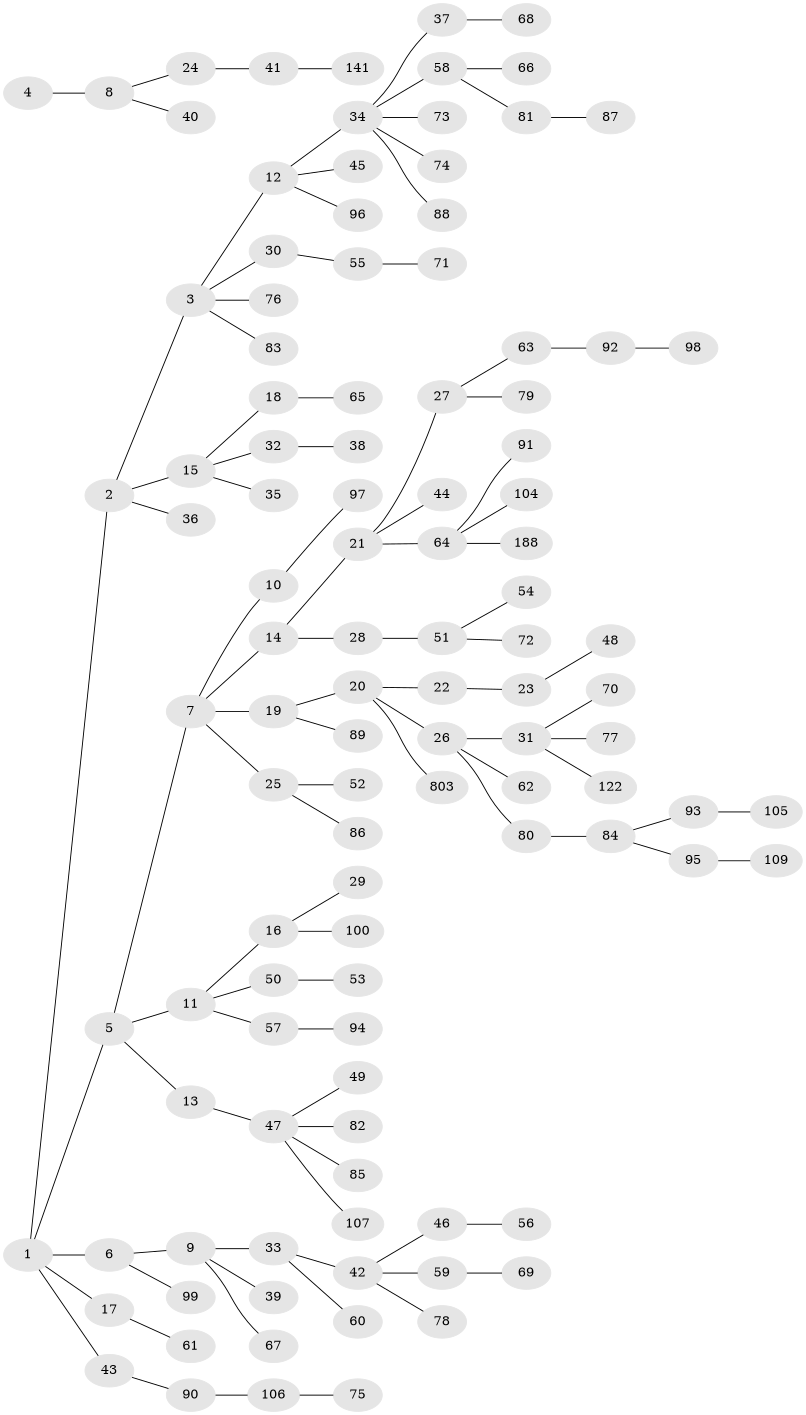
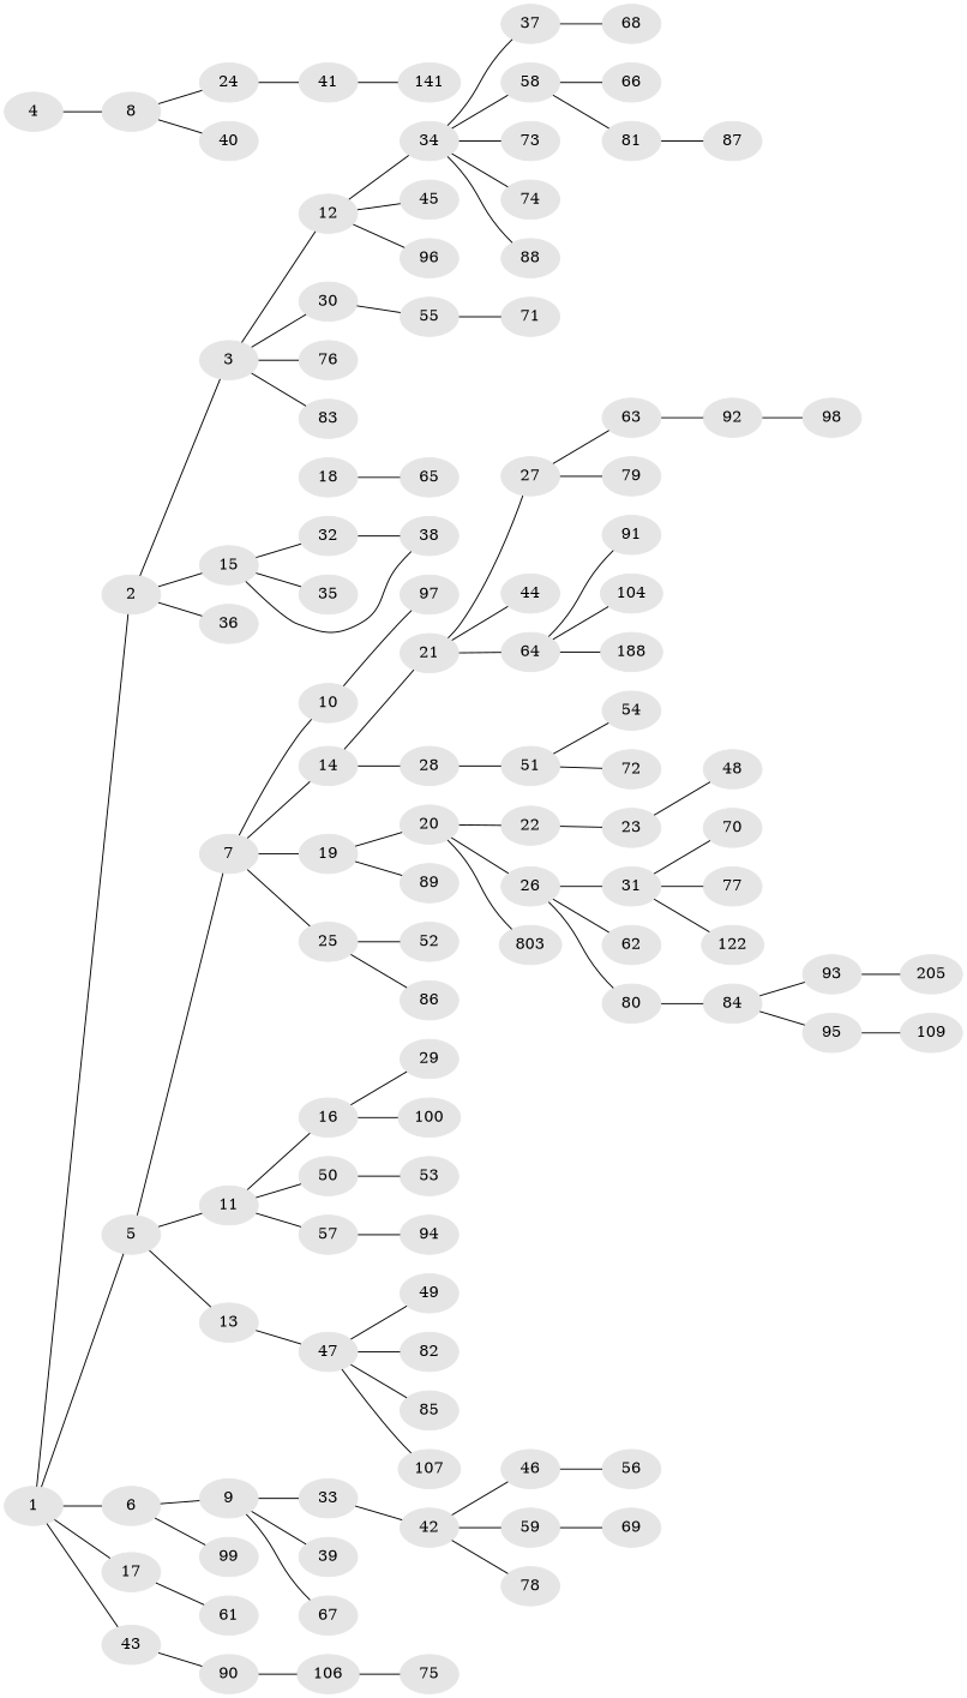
  graph {
    rankdir=LR
    node [color=gray90 style=filled]
    1
    2
    5
    6
    17
    43
    3
    15
    36
    7
    11
    13
    9
    99
    61
    90
    12
    30
    76
    83
    4
    8
    18
    32
    35
    34
    45
    96
    55
    24
    40
    10
    14
    19
    25
    16
    50
    57
    47
    33
    39
    67
    97
    21
    28
    20
    89
    52
    86
    41
    42
-   60
    29
    100
    53
    94
    37
    58
    73
    74
    88
    49
    82
    85
    107
    27
    44
    64
    51
    65
    38
    22
    26
    n74 [label=803]
    23
    31
    62
    80
    63
    79
    91
    104
    n83 [label=188]
    48
    n85 [label=141]
    70
    77
    n88 [label=122]
    84
    92
    54
    72
    71
    46
    59
    78
    68
    66
    81
    56
    69
    106
    87
    98
    93
    95
-   105
+   105 [label=205]
    109
    75
    1 -- 2
    1 -- 5
    1 -- 6
    1 -- 17
    1 -- 43
    2 -- 3
    2 -- 15
    2 -- 36
    5 -- 7
    5 -- 11
    5 -- 13
    6 -- 9
    6 -- 99
    17 -- 61
    43 -- 90
    3 -- 12
    3 -- 30
    3 -- 76
    3 -- 83
-   15 -- 18
+   15 -- 38
    15 -- 32
    15 -- 35
    7 -- 10
    7 -- 14
    7 -- 19
    7 -- 25
    11 -- 16
    11 -- 50
    11 -- 57
    13 -- 47
    9 -- 33
    9 -- 39
    9 -- 67
    90 -- 106
    12 -- 34
    12 -- 45
    12 -- 96
    30 -- 55
    4 -- 8
    8 -- 24
    8 -- 40
    18 -- 65
    32 -- 38
    34 -- 37
    34 -- 58
    34 -- 73
    34 -- 74
    34 -- 88
    55 -- 71
    24 -- 41
    10 -- 97
    14 -- 21
    14 -- 28
    19 -- 20
    19 -- 89
    25 -- 52
    25 -- 86
    16 -- 29
    16 -- 100
    50 -- 53
    57 -- 94
    47 -- 49
    47 -- 82
    47 -- 85
    47 -- 107
    33 -- 42
-   33 -- 60
    21 -- 27
    21 -- 44
    21 -- 64
    28 -- 51
    20 -- 22
    20 -- 26
    20 -- n74
    41 -- n85
    42 -- 46
    42 -- 59
    42 -- 78
    37 -- 68
    58 -- 66
    58 -- 81
    27 -- 63
    27 -- 79
    64 -- 91
    64 -- 104
    64 -- n83
    51 -- 54
    51 -- 72
    22 -- 23
    26 -- 31
    26 -- 62
    26 -- 80
    23 -- 48
    31 -- 70
    31 -- 77
    31 -- n88
    80 -- 84
    63 -- 92
    84 -- 93
    84 -- 95
    92 -- 98
    46 -- 56
    59 -- 69
    81 -- 87
    106 -- 75
    93 -- 105
    95 -- 109
  }
